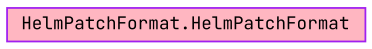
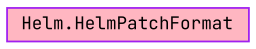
  digraph {
    rankdir=LR
    fontname="JetBrains Mono"
-   n1 [color=purple fillcolor=lightpink fontname="JetBrains Mono" fontsize=10 height=0.2 label="HelmPatchFormat.HelmPatchFormat" shape=record style=filled width=0.4]
+   n1 [color=purple fillcolor=lightpink fontname="JetBrains Mono" fontsize=10 height=0.2 label="Helm.HelmPatchFormat" shape=record style=filled width=0.4]
  }
